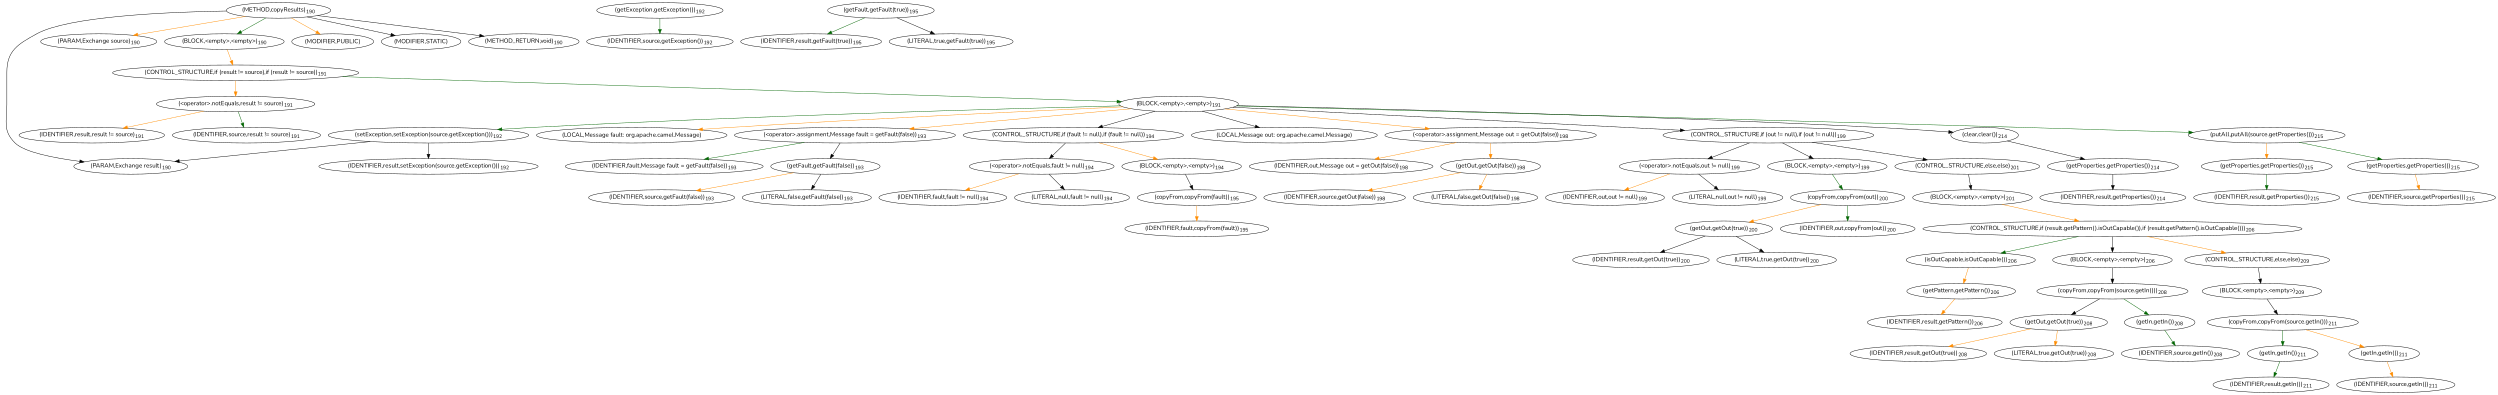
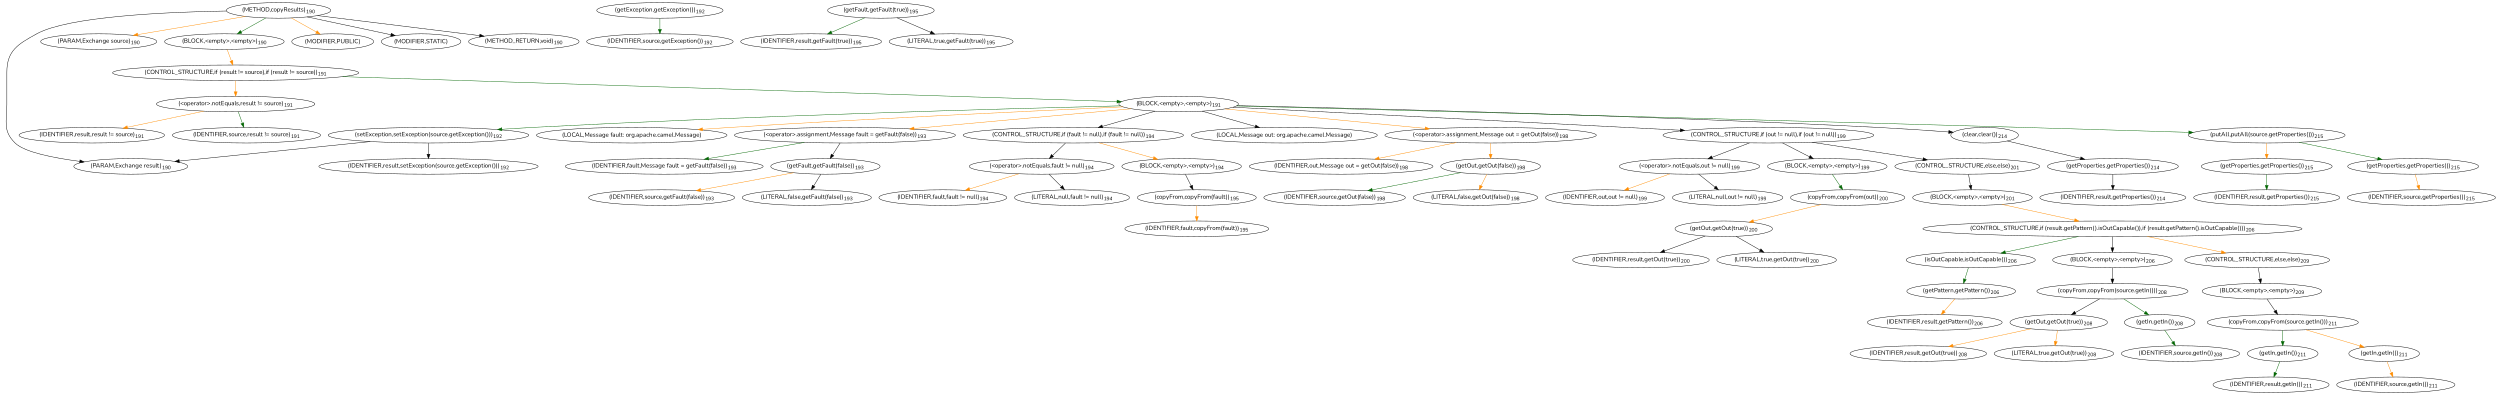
  digraph {
    fontname=Nunito
    node [fontname=Nunito]
    edge [color=black fontname=Nunito]
    n1 [label=<(METHOD,copyResults)<SUB>190</SUB>>]
    n2 [label=<(PARAM,Exchange result)<SUB>190</SUB>>]
    n3 [label=<(PARAM,Exchange source)<SUB>190</SUB>>]
    n4 [label=<(BLOCK,&lt;empty&gt;,&lt;empty&gt;)<SUB>190</SUB>>]
    n5 [label=<(MODIFIER,PUBLIC)>]
    n6 [label=<(MODIFIER,STATIC)>]
    n7 [label=<(METHOD_RETURN,void)<SUB>190</SUB>>]
    n8 [label=<(CONTROL_STRUCTURE,if (result != source),if (result != source))<SUB>191</SUB>>]
    n9 [label=<(&lt;operator&gt;.notEquals,result != source)<SUB>191</SUB>>]
    n10 [label=<(BLOCK,&lt;empty&gt;,&lt;empty&gt;)<SUB>191</SUB>>]
    n11 [label=<(IDENTIFIER,result,result != source)<SUB>191</SUB>>]
    n12 [label=<(IDENTIFIER,source,result != source)<SUB>191</SUB>>]
    n13 [label=<(setException,setException(source.getException()))<SUB>192</SUB>>]
    n14 [label=<(LOCAL,Message fault: org.apache.camel.Message)>]
    n15 [label=<(&lt;operator&gt;.assignment,Message fault = getFault(false))<SUB>193</SUB>>]
    n16 [label=<(CONTROL_STRUCTURE,if (fault != null),if (fault != null))<SUB>194</SUB>>]
    n17 [label=<(LOCAL,Message out: org.apache.camel.Message)>]
    n18 [label=<(&lt;operator&gt;.assignment,Message out = getOut(false))<SUB>198</SUB>>]
    n19 [label=<(CONTROL_STRUCTURE,if (out != null),if (out != null))<SUB>199</SUB>>]
    n20 [label=<(clear,clear())<SUB>214</SUB>>]
    n21 [label=<(putAll,putAll(source.getProperties()))<SUB>215</SUB>>]
    n22 [label=<(IDENTIFIER,result,setException(source.getException()))<SUB>192</SUB>>]
    n23 [label=<(IDENTIFIER,fault,Message fault = getFault(false))<SUB>193</SUB>>]
    n24 [label=<(getFault,getFault(false))<SUB>193</SUB>>]
    n25 [label=<(&lt;operator&gt;.notEquals,fault != null)<SUB>194</SUB>>]
    n26 [label=<(BLOCK,&lt;empty&gt;,&lt;empty&gt;)<SUB>194</SUB>>]
    n27 [label=<(IDENTIFIER,out,Message out = getOut(false))<SUB>198</SUB>>]
    n28 [label=<(getOut,getOut(false))<SUB>198</SUB>>]
    n29 [label=<(&lt;operator&gt;.notEquals,out != null)<SUB>199</SUB>>]
    n30 [label=<(BLOCK,&lt;empty&gt;,&lt;empty&gt;)<SUB>199</SUB>>]
    n31 [label=<(CONTROL_STRUCTURE,else,else)<SUB>201</SUB>>]
    n32 [label=<(getProperties,getProperties())<SUB>214</SUB>>]
    n33 [label=<(getProperties,getProperties())<SUB>215</SUB>>]
    n34 [label=<(getProperties,getProperties())<SUB>215</SUB>>]
    n35 [label=<(getException,getException())<SUB>192</SUB>>]
    n36 [label=<(IDENTIFIER,source,getException())<SUB>192</SUB>>]
    n37 [label=<(IDENTIFIER,source,getFault(false))<SUB>193</SUB>>]
    n38 [label=<(LITERAL,false,getFault(false))<SUB>193</SUB>>]
    n39 [label=<(IDENTIFIER,fault,fault != null)<SUB>194</SUB>>]
    n40 [label=<(LITERAL,null,fault != null)<SUB>194</SUB>>]
    n41 [label=<(copyFrom,copyFrom(fault))<SUB>195</SUB>>]
    n42 [label=<(IDENTIFIER,fault,copyFrom(fault))<SUB>195</SUB>>]
    n43 [label=<(getFault,getFault(true))<SUB>195</SUB>>]
    n44 [label=<(IDENTIFIER,result,getFault(true))<SUB>195</SUB>>]
    n45 [label=<(LITERAL,true,getFault(true))<SUB>195</SUB>>]
    n46 [label=<(IDENTIFIER,source,getOut(false))<SUB>198</SUB>>]
    n47 [label=<(LITERAL,false,getOut(false))<SUB>198</SUB>>]
    n48 [label=<(IDENTIFIER,out,out != null)<SUB>199</SUB>>]
    n49 [label=<(LITERAL,null,out != null)<SUB>199</SUB>>]
    n50 [label=<(copyFrom,copyFrom(out))<SUB>200</SUB>>]
    n51 [label=<(BLOCK,&lt;empty&gt;,&lt;empty&gt;)<SUB>201</SUB>>]
    n52 [label=<(getOut,getOut(true))<SUB>200</SUB>>]
-   n53 [label=<(IDENTIFIER,out,copyFrom(out))<SUB>200</SUB>>]
    n54 [label=<(IDENTIFIER,result,getOut(true))<SUB>200</SUB>>]
    n55 [label=<(LITERAL,true,getOut(true))<SUB>200</SUB>>]
    n56 [label=<(CONTROL_STRUCTURE,if (result.getPattern().isOutCapable()),if (result.getPattern().isOutCapable()))<SUB>206</SUB>>]
    n57 [label=<(isOutCapable,isOutCapable())<SUB>206</SUB>>]
    n58 [label=<(BLOCK,&lt;empty&gt;,&lt;empty&gt;)<SUB>206</SUB>>]
    n59 [label=<(CONTROL_STRUCTURE,else,else)<SUB>209</SUB>>]
    n60 [label=<(getPattern,getPattern())<SUB>206</SUB>>]
    n61 [label=<(copyFrom,copyFrom(source.getIn()))<SUB>208</SUB>>]
    n62 [label=<(BLOCK,&lt;empty&gt;,&lt;empty&gt;)<SUB>209</SUB>>]
    n63 [label=<(IDENTIFIER,result,getPattern())<SUB>206</SUB>>]
    n64 [label=<(getOut,getOut(true))<SUB>208</SUB>>]
    n65 [label=<(getIn,getIn())<SUB>208</SUB>>]
    n66 [label=<(IDENTIFIER,result,getOut(true))<SUB>208</SUB>>]
    n67 [label=<(LITERAL,true,getOut(true))<SUB>208</SUB>>]
    n68 [label=<(IDENTIFIER,source,getIn())<SUB>208</SUB>>]
    n69 [label=<(copyFrom,copyFrom(source.getIn()))<SUB>211</SUB>>]
    n70 [label=<(getIn,getIn())<SUB>211</SUB>>]
    n71 [label=<(getIn,getIn())<SUB>211</SUB>>]
    n72 [label=<(IDENTIFIER,result,getIn())<SUB>211</SUB>>]
    n73 [label=<(IDENTIFIER,source,getIn())<SUB>211</SUB>>]
    n74 [label=<(IDENTIFIER,result,getProperties())<SUB>214</SUB>>]
    n75 [label=<(IDENTIFIER,result,getProperties())<SUB>215</SUB>>]
    n76 [label=<(IDENTIFIER,source,getProperties())<SUB>215</SUB>>]
    n1 -> n2
    n1 -> n3 [color=darkorange]
    n1 -> n4 [color=darkgreen]
    n1 -> n5 [color=darkorange]
    n1 -> n6
    n1 -> n7
    n4 -> n8 [color=darkorange]
    n8 -> n9 [color=darkorange]
    n8 -> n10 [color=darkgreen]
    n9 -> n11 [color=darkorange]
    n9 -> n12 [color=darkgreen]
    n10 -> n13 [color=darkgreen]
    n10 -> n14 [color=darkorange]
    n10 -> n15 [color=darkorange]
    n10 -> n16
    n10 -> n17
    n10 -> n18 [color=darkorange]
    n10 -> n19
    n10 -> n20
    n10 -> n21 [color=darkgreen]
    n13 -> n2
    n13 -> n22
    n15 -> n23 [color=darkgreen]
    n15 -> n24
    n16 -> n25
    n16 -> n26 [color=darkorange]
    n18 -> n27 [color=darkorange]
    n18 -> n28 [color=darkorange]
    n19 -> n29
    n19 -> n30
    n19 -> n31
    n20 -> n32
    n21 -> n33 [color=darkorange]
    n21 -> n34 [color=darkgreen]
    n24 -> n37 [color=darkorange]
    n24 -> n38
    n25 -> n39 [color=darkorange]
    n25 -> n40
    n26 -> n41
-   n28 -> n46 [color=darkorange]
+   n28 -> n46 [color=darkgreen]
    n28 -> n47 [color=darkorange]
    n29 -> n48 [color=darkorange]
    n29 -> n49
    n30 -> n50 [color=darkgreen]
    n31 -> n51
    n32 -> n74
    n33 -> n75 [color=darkgreen]
    n34 -> n76 [color=darkorange]
    n35 -> n36 [color=darkgreen]
    n41 -> n42 [color=darkorange]
    n43 -> n44 [color=darkgreen]
    n43 -> n45
    n50 -> n52 [color=darkorange]
-   n50 -> n53 [color=darkgreen]
    n51 -> n56 [color=darkorange]
    n52 -> n54
    n52 -> n55
    n56 -> n57 [color=darkgreen]
    n56 -> n58
    n56 -> n59 [color=darkorange]
-   n57 -> n60 [color=darkorange]
+   n57 -> n60 [color=darkgreen]
    n58 -> n61
    n59 -> n62
    n60 -> n63 [color=darkorange]
    n61 -> n64
    n61 -> n65 [color=darkgreen]
    n62 -> n69
    n64 -> n66 [color=darkorange]
    n64 -> n67 [color=darkorange]
    n65 -> n68 [color=darkgreen]
    n69 -> n70 [color=darkgreen]
    n69 -> n71 [color=darkorange]
    n70 -> n72 [color=darkgreen]
    n71 -> n73 [color=darkorange]
  }
